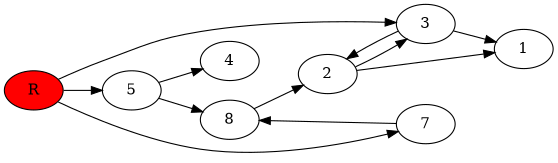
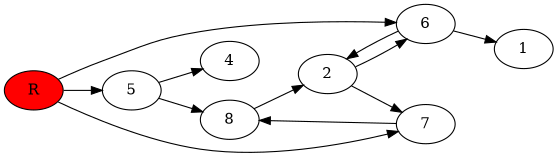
  digraph {
    rankdir=LR
    5
    4
    8
    2
    1
-   3
+   3 [label=6]
    7
    R [fillcolor="#ff0000" style=filled]
    5 -> 4
    5 -> 8
    8 -> 2
-   2 -> 1
+   2 -> 7
    2 -> 3
    3 -> 2
    3 -> 1
    7 -> 8
    R -> 5
    R -> 3
    R -> 7
  }
